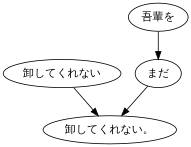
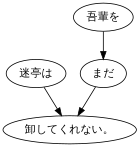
  digraph {
    fontname=Oswald
    node [fontname=Oswald]
    edge [fontname=Oswald]
-   n1 [label="卸してくれない"]
+   n1 [label="迷亭は"]
    n2 [label="卸してくれない。"]
    n3 [label="まだ"]
    n4 [label="吾輩を"]
    n1 -> n2
    n3 -> n2
    n4 -> n3
  }
